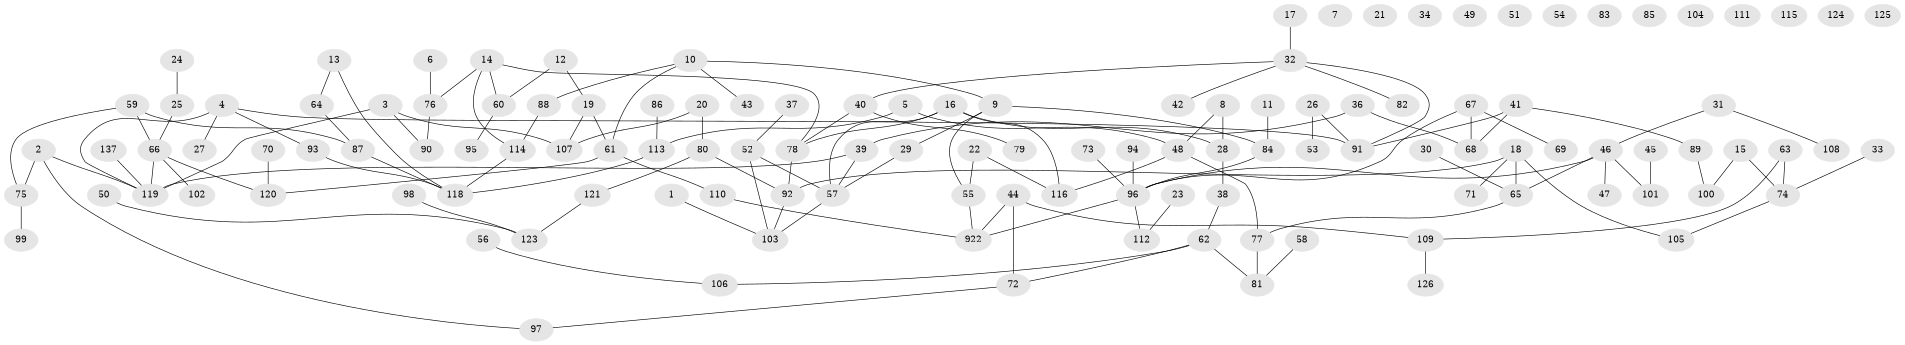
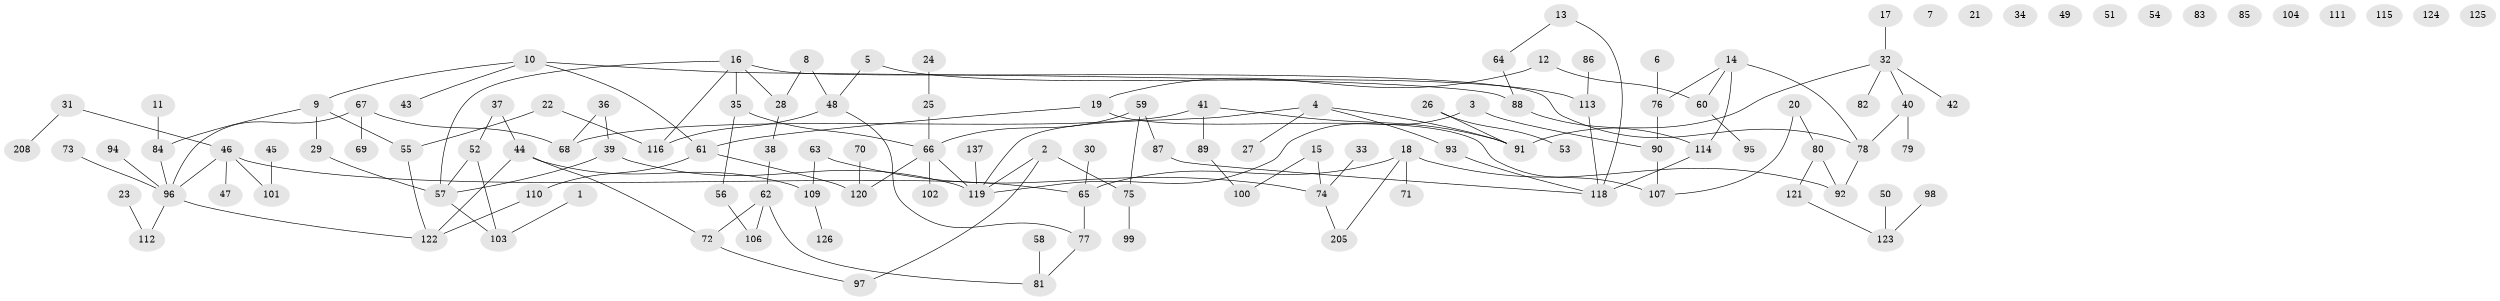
  graph {
    node [color=gray90 style=filled]
    1
    103
    2
    75
    97
    119
    99
    3
    90
    107
    4
    27
    91
    93
    118
    5
    48
    113
    116
    77
    6
    76
    7
    8
    28
    38
    9
    29
    55
    84
    57
-   122 [label=922]
+   122
    96
    10
    43
    61
    88
    110
    120
    114
    11
    12
    19
    60
    95
    13
    64
    87
    14
    78
    92
    15
    74
    100
-   105
+   105 [label=205]
    16
+   35
    66
    56
    17
    32
    40
    42
    82
    18
    65
    71
    20
    80
    121
    21
    22
    23
    112
    24
    25
    102
    26
    53
    62
    30
    31
    46
-   108
+   108 [label=208]
    101
    47
    79
    33
    34
    106
    36
    39
    68
    37
    44
    52
    72
    109
    81
    41
    89
    126
    45
    49
    50
    123
    73
    51
    54
    58
    59
    63
    67
    69
    70
    83
    85
    86
    94
    98
    104
    111
    115
    n124 [label=137]
    124
    125
    1 -- 103
    2 -- 75
    2 -- 97
    2 -- 119
    75 -- 99
    3 -- 119
    3 -- 90
-   3 -- 107
+   90 -- 107
    4 -- 119
    4 -- 27
    4 -- 91
    4 -- 93
    93 -- 118
    5 -- 48
    5 -- 113
    48 -- 116
    48 -- 77
    113 -- 118
    77 -- 81
    6 -- 76
    76 -- 90
    8 -- 48
    8 -- 28
    28 -- 38
    38 -- 62
    9 -- 29
    9 -- 55
    9 -- 84
    29 -- 57
    55 -- 122
    84 -- 96
    57 -- 103
    96 -- 122
    96 -- 112
    10 -- 9
    10 -- 43
    10 -- 61
    10 -- 88
    61 -- 110
    61 -- 120
    88 -- 114
    110 -- 122
    114 -- 118
    11 -- 84
    12 -- 19
    12 -- 60
    19 -- 107
    19 -- 61
    60 -- 95
    13 -- 118
    13 -- 64
-   64 -- 87
+   64 -- 88
    87 -- 118
    14 -- 76
    14 -- 114
    14 -- 60
    14 -- 78
    78 -- 92
-   92 -- 103
    15 -- 74
    15 -- 100
    74 -- 105
    16 -- 116
    16 -- 28
    16 -- 57
    16 -- 78
+   16 -- 35
+   35 -- 66
+   35 -- 56
    66 -- 119
    66 -- 120
    66 -- 102
    56 -- 106
    17 -- 32
    32 -- 91
    32 -- 40
    32 -- 42
    32 -- 82
    40 -- 78
    40 -- 79
    18 -- 92
    18 -- 105
    18 -- 65
    18 -- 71
    65 -- 77
    20 -- 107
    20 -- 80
    80 -- 92
    80 -- 121
    121 -- 123
    22 -- 116
    22 -- 55
    23 -- 112
    24 -- 25
    25 -- 66
    26 -- 91
    26 -- 53
    62 -- 106
    62 -- 72
    62 -- 81
    30 -- 65
    31 -- 46
    31 -- 108
    46 -- 96
    46 -- 65
    46 -- 101
    46 -- 47
    33 -- 74
    36 -- 39
    36 -- 68
    39 -- 119
    39 -- 57
+   37 -- 44
    37 -- 52
    44 -- 122
    44 -- 72
    44 -- 109
    52 -- 103
    52 -- 57
    72 -- 97
    109 -- 126
    41 -- 91
    41 -- 68
    41 -- 89
    89 -- 100
    45 -- 101
    50 -- 123
    73 -- 96
    58 -- 81
    59 -- 75
    59 -- 87
    59 -- 66
    63 -- 74
    63 -- 109
    67 -- 96
    67 -- 68
    67 -- 69
    70 -- 120
    86 -- 113
    94 -- 96
    98 -- 123
    n124 -- 119
  }
